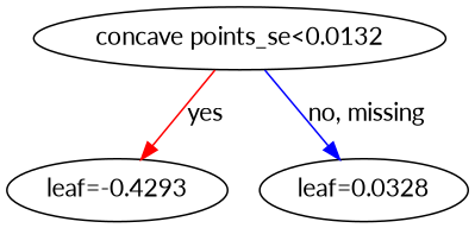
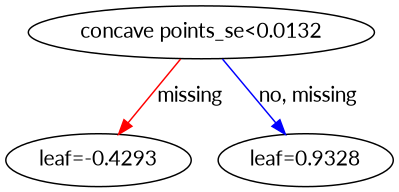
  digraph {
    fontname=Lato
    rankdir=UD
    node [fontname=Lato]
    edge [fontname=Lato]
    n1 [label="concave points_se<0.0132"]
    n2 [label="leaf=-0.4293"]
-   n3 [label="leaf=0.0328"]
-   n1 -> n2 [color="#FF0000" label=yes]
+   n3 [label="leaf=0.9328"]
+   n1 -> n2 [color="#FF0000" label=missing]
    n1 -> n3 [color="#0000FF" label="no, missing"]
  }
